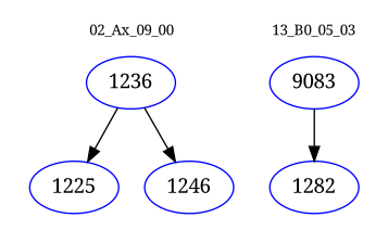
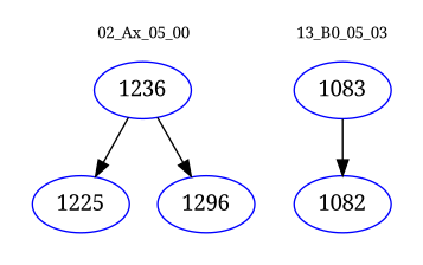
  digraph {
    fontname="Noto Serif"
    node [color=blue fontname="Noto Serif"]
    edge [color=black fontname="Noto Serif"]
    n1 [label=1236]
    n2 [label=1225]
-   n3 [label=1246]
-   n4 [label=9083]
-   n5 [label=1282]
+   n3 [label=1296]
+   n4 [label=1083]
+   n5 [label=1082]
    subgraph cluster_1 {
      color=white
      fontsize=10
-     label="02_Ax_09_00"
+     label="02_Ax_05_00"
      n1
      n2
      n3
    }
    subgraph cluster_2 {
      color=white
      fontsize=10
      label="13_B0_05_03"
      n4
      n5
    }
    n1 -> n2
    n1 -> n3
    n4 -> n5
  }
